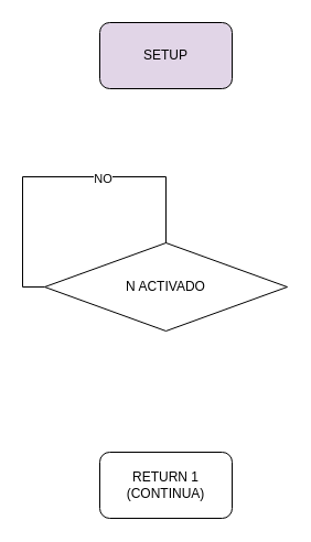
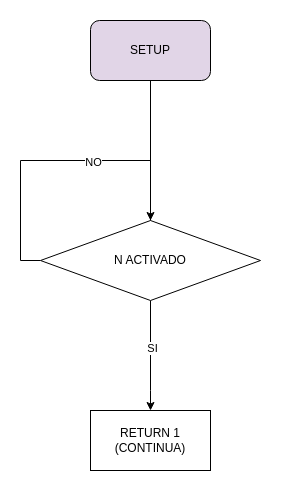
  <mxCell id="0" />
  <mxCell id="1" parent="0" />
+ <mxCell id="2" style="edgeStyle=orthogonalEdgeStyle;rounded=0;orthogonalLoop=1;jettySize=auto;html=1;exitX=0.5;exitY=1;exitDx=0;exitDy=0;entryX=0.5;entryY=0;entryDx=0;entryDy=0;" parent="1" source="3" target="8" edge="1"><mxGeometry relative="1" as="geometry" /></mxCell>
  <mxCell id="3" value="SETUP" style="rounded=1;whiteSpace=wrap;html=1;fillColor=#e1d5e7;" parent="1" vertex="1"><mxGeometry x="90" width="120" height="60" as="geometry" y="20" /></mxCell>
+ <mxCell id="4" value="" style="edgeStyle=orthogonalEdgeStyle;rounded=0;orthogonalLoop=1;jettySize=auto;html=1;" parent="1" source="8" target="9" edge="1"><mxGeometry relative="1" as="geometry"><Array as="points"><mxPoint x="150" y="390" /><mxPoint x="150" y="390" /></Array></mxGeometry></mxCell>
+ <mxCell id="5" value="SI" style="edgeLabel;html=1;align=center;verticalAlign=middle;resizable=0;points=[];" parent="4" vertex="1" connectable="0"><mxGeometry x="-0.152" y="1" relative="1" as="geometry"><mxPoint as="offset" /></mxGeometry></mxCell>
  <mxCell id="6" style="edgeStyle=orthogonalEdgeStyle;rounded=0;orthogonalLoop=1;jettySize=auto;html=1;exitX=0;exitY=0.5;exitDx=0;exitDy=0;" parent="1" source="8" edge="1"><mxGeometry relative="1" as="geometry"><mxPoint x="150" y="270" as="targetPoint" /><Array as="points"><mxPoint x="20" y="260" /><mxPoint x="20" y="160" /><mxPoint x="150" y="160" /></Array></mxGeometry></mxCell>
  <mxCell id="7" value="NO" style="edgeLabel;html=1;align=center;verticalAlign=middle;resizable=0;points=[];" parent="6" vertex="1" connectable="0"><mxGeometry x="-0.109" y="-1" relative="1" as="geometry"><mxPoint x="32" as="offset" /></mxGeometry></mxCell>
  <mxCell id="8" value="N ACTIVADO" style="rhombus;whiteSpace=wrap;html=1;" parent="1" vertex="1"><mxGeometry x="40" y="220" width="220" height="80" as="geometry" /></mxCell>
- <mxCell id="9" value="RETURN 1 (CONTINUA)" style="whiteSpace=wrap;html=1;rounded=1;" parent="1" vertex="1"><mxGeometry x="90" y="410" width="120" height="60" as="geometry" /></mxCell>
+ <mxCell id="9" value="RETURN 1 (CONTINUA)" style="whiteSpace=wrap;html=1;" parent="1" vertex="1"><mxGeometry x="90" y="410" width="120" height="60" as="geometry" /></mxCell>
